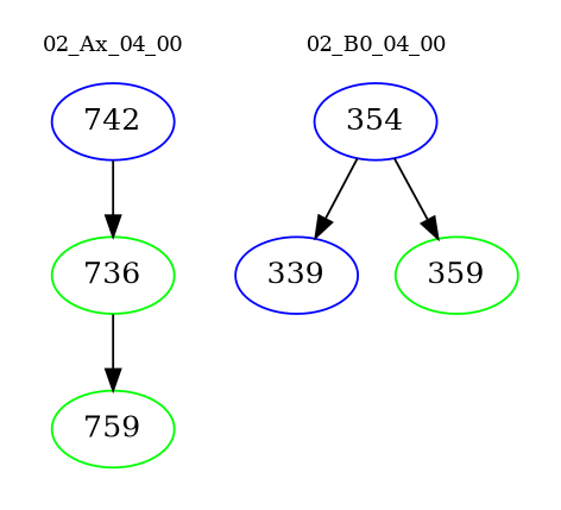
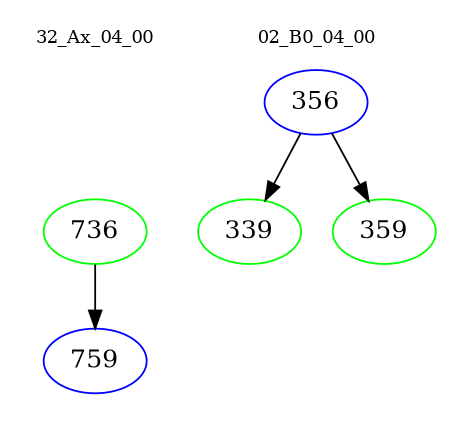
  digraph {
    node [color=blue]
    edge [color=black]
-   n1 [label=742]
    n2 [color=green label=736]
-   n3 [color=green label=759]
-   n4 [label=354]
-   n5 [label=339]
+   n3 [label=759]
+   n4 [label=356]
+   n5 [color=green label=339]
    n6 [color=green label=359]
    subgraph cluster_1 {
      color=white
      fontsize=10
-     label="02_Ax_04_00"
-     n1
+     label="32_Ax_04_00"
      n2
      n3
    }
    subgraph cluster_2 {
      color=white
      fontsize=10
      label="02_B0_04_00"
      n4
      n5
      n6
    }
-   n1 -> n2
    n2 -> n3
    n4 -> n5
    n4 -> n6
  }
